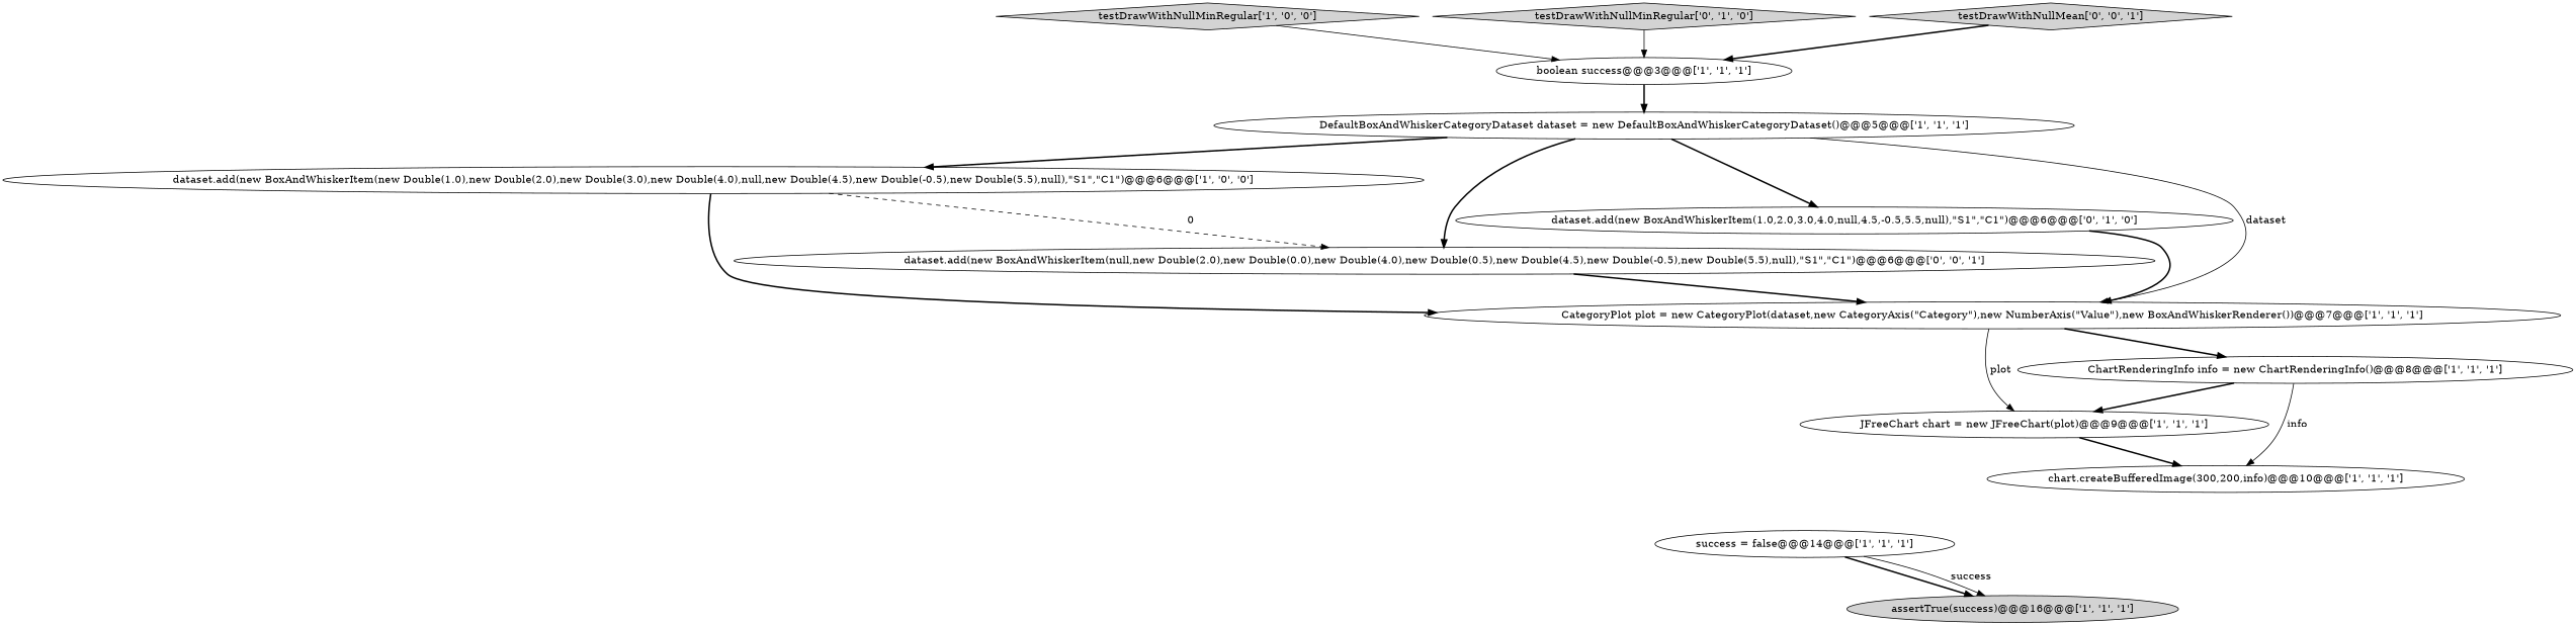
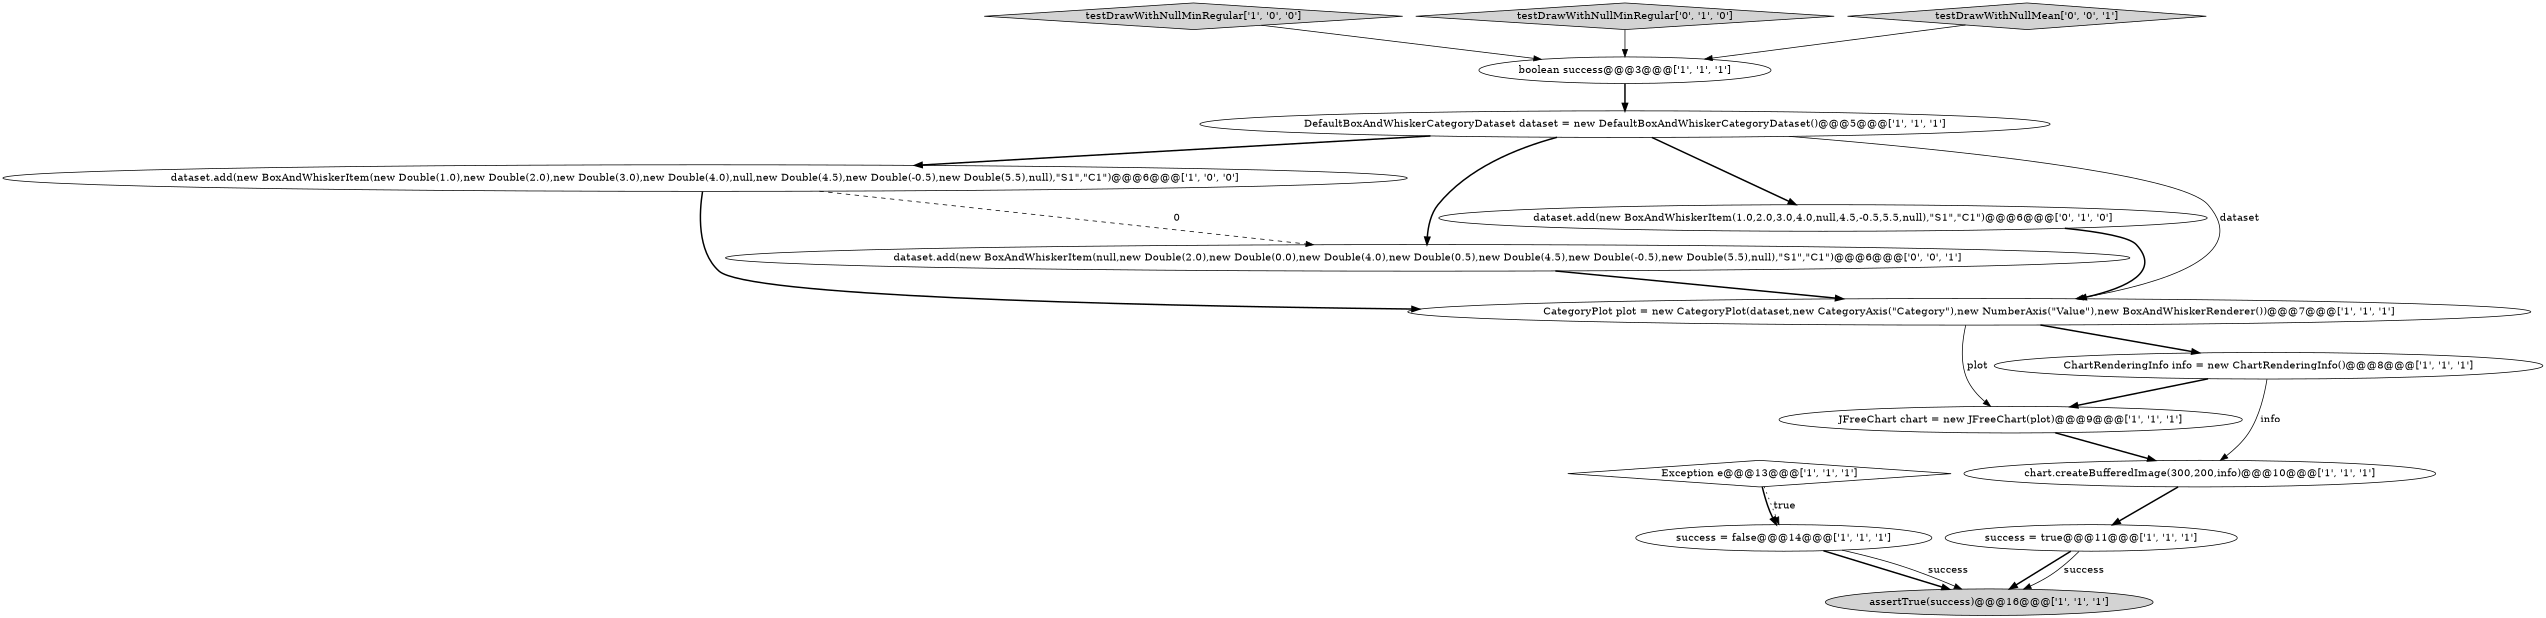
  digraph {
    node [fillcolor=white shape=ellipse style=filled]
    edge [style=bold]
    n1 [label="JFreeChart chart = new JFreeChart(plot)@@@9@@@['1', '1', '1']"]
    n2 [label="chart.createBufferedImage(300,200,info)@@@10@@@['1', '1', '1']"]
+   n3 [label="success = true@@@11@@@['1', '1', '1']"]
    n4 [fillcolor=lightgray label="testDrawWithNullMinRegular['1', '0', '0']" shape=diamond]
    n5 [label="boolean success@@@3@@@['1', '1', '1']"]
    n6 [label="DefaultBoxAndWhiskerCategoryDataset dataset = new DefaultBoxAndWhiskerCategoryDataset()@@@5@@@['1', '1', '1']"]
    n7 [label="dataset.add(new BoxAndWhiskerItem(new Double(1.0),new Double(2.0),new Double(3.0),new Double(4.0),null,new Double(4.5),new Double(-0.5),new Double(5.5),null),\"S1\",\"C1\")@@@6@@@['1', '0', '0']"]
    n8 [label="dataset.add(new BoxAndWhiskerItem(1.0,2.0,3.0,4.0,null,4.5,-0.5,5.5,null),\"S1\",\"C1\")@@@6@@@['0', '1', '0']"]
    n9 [label="dataset.add(new BoxAndWhiskerItem(null,new Double(2.0),new Double(0.0),new Double(4.0),new Double(0.5),new Double(4.5),new Double(-0.5),new Double(5.5),null),\"S1\",\"C1\")@@@6@@@['0', '0', '1']"]
    n10 [label="CategoryPlot plot = new CategoryPlot(dataset,new CategoryAxis(\"Category\"),new NumberAxis(\"Value\"),new BoxAndWhiskerRenderer())@@@7@@@['1', '1', '1']"]
    n11 [fillcolor=lightgray label="assertTrue(success)@@@16@@@['1', '1', '1']"]
    n12 [label="ChartRenderingInfo info = new ChartRenderingInfo()@@@8@@@['1', '1', '1']"]
    n13 [label="success = false@@@14@@@['1', '1', '1']"]
+   n14 [label="Exception e@@@13@@@['1', '1', '1']" shape=diamond]
    n15 [fillcolor=lightgray label="testDrawWithNullMinRegular['0', '1', '0']" shape=diamond]
    n16 [fillcolor=lightgray label="testDrawWithNullMean['0', '0', '1']" shape=diamond]
    n1 -> n2
+   n2 -> n3
+   n3 -> n11
+   n3 -> n11 [label=success style=solid]
    n4 -> n5 [style=solid]
    n5 -> n6
    n6 -> n7
    n6 -> n8
    n6 -> n9
    n6 -> n10 [label=dataset style=solid]
    n7 -> n9 [label=0 style=dashed]
    n7 -> n10
    n8 -> n10
    n9 -> n10
    n10 -> n1 [label=plot style=solid]
    n10 -> n12
    n12 -> n1
    n12 -> n2 [label=info style=solid]
    n13 -> n11
    n13 -> n11 [label=success style=solid]
+   n14 -> n13
+   n14 -> n13 [label=true style=dotted]
    n15 -> n5 [style=solid]
-   n16 -> n5
+   n16 -> n5 [style=solid]
  }
